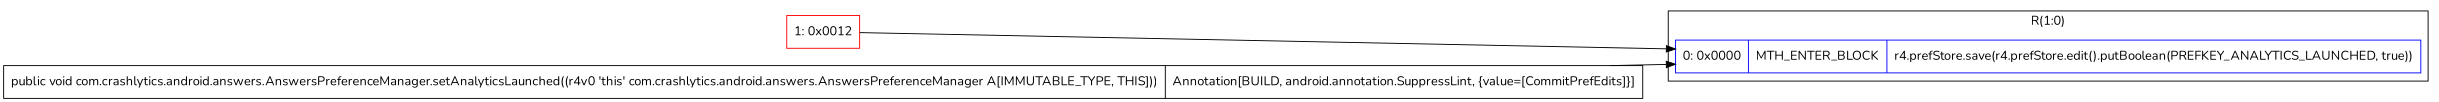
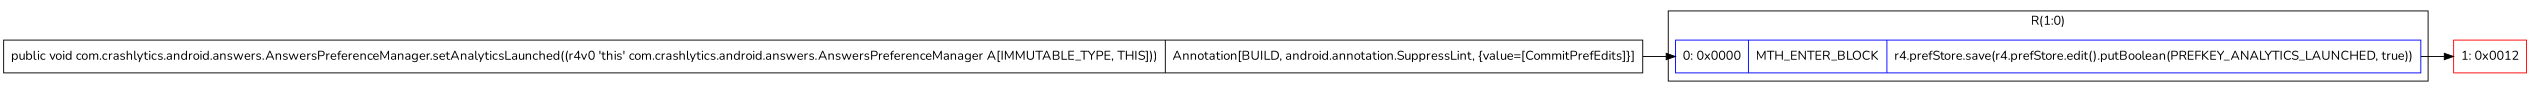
  digraph {
    rankdir=LR
    fontname=Nunito
    node [shape=record fontname=Nunito]
    edge [fontname=Nunito]
    n1 [color=blue label="{0\:\ 0x0000|MTH_ENTER_BLOCK\l|r4.prefStore.save(r4.prefStore.edit().putBoolean(PREFKEY_ANALYTICS_LAUNCHED, true))\l}"]
    n2 [color=red label="{1\:\ 0x0012}"]
    n3 [label="{public void com.crashlytics.android.answers.AnswersPreferenceManager.setAnalyticsLaunched((r4v0 'this' com.crashlytics.android.answers.AnswersPreferenceManager A[IMMUTABLE_TYPE, THIS]))  | Annotation[BUILD, android.annotation.SuppressLint, \{value=[CommitPrefEdits]\}]\l}"]
    subgraph cluster_1 {
      label="R(1:0)"
      n1
    }
-   n2 -> n1
+   n1 -> n2
    n3 -> n1
  }
